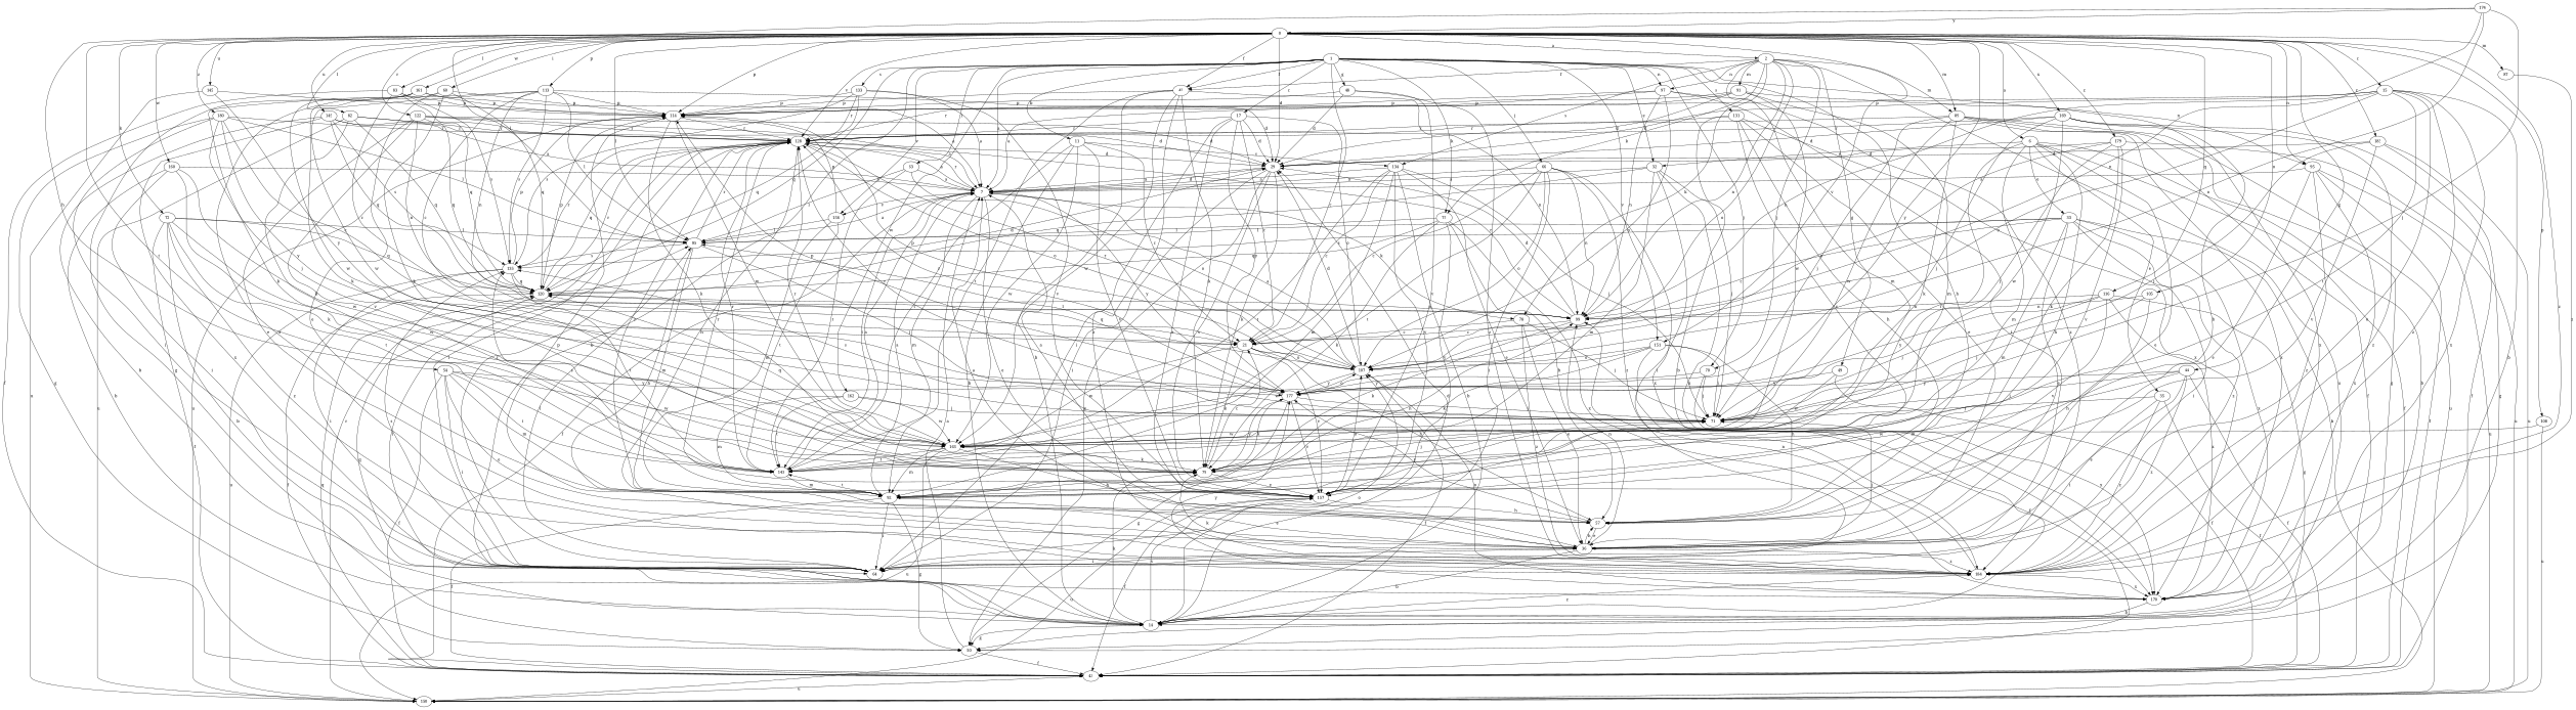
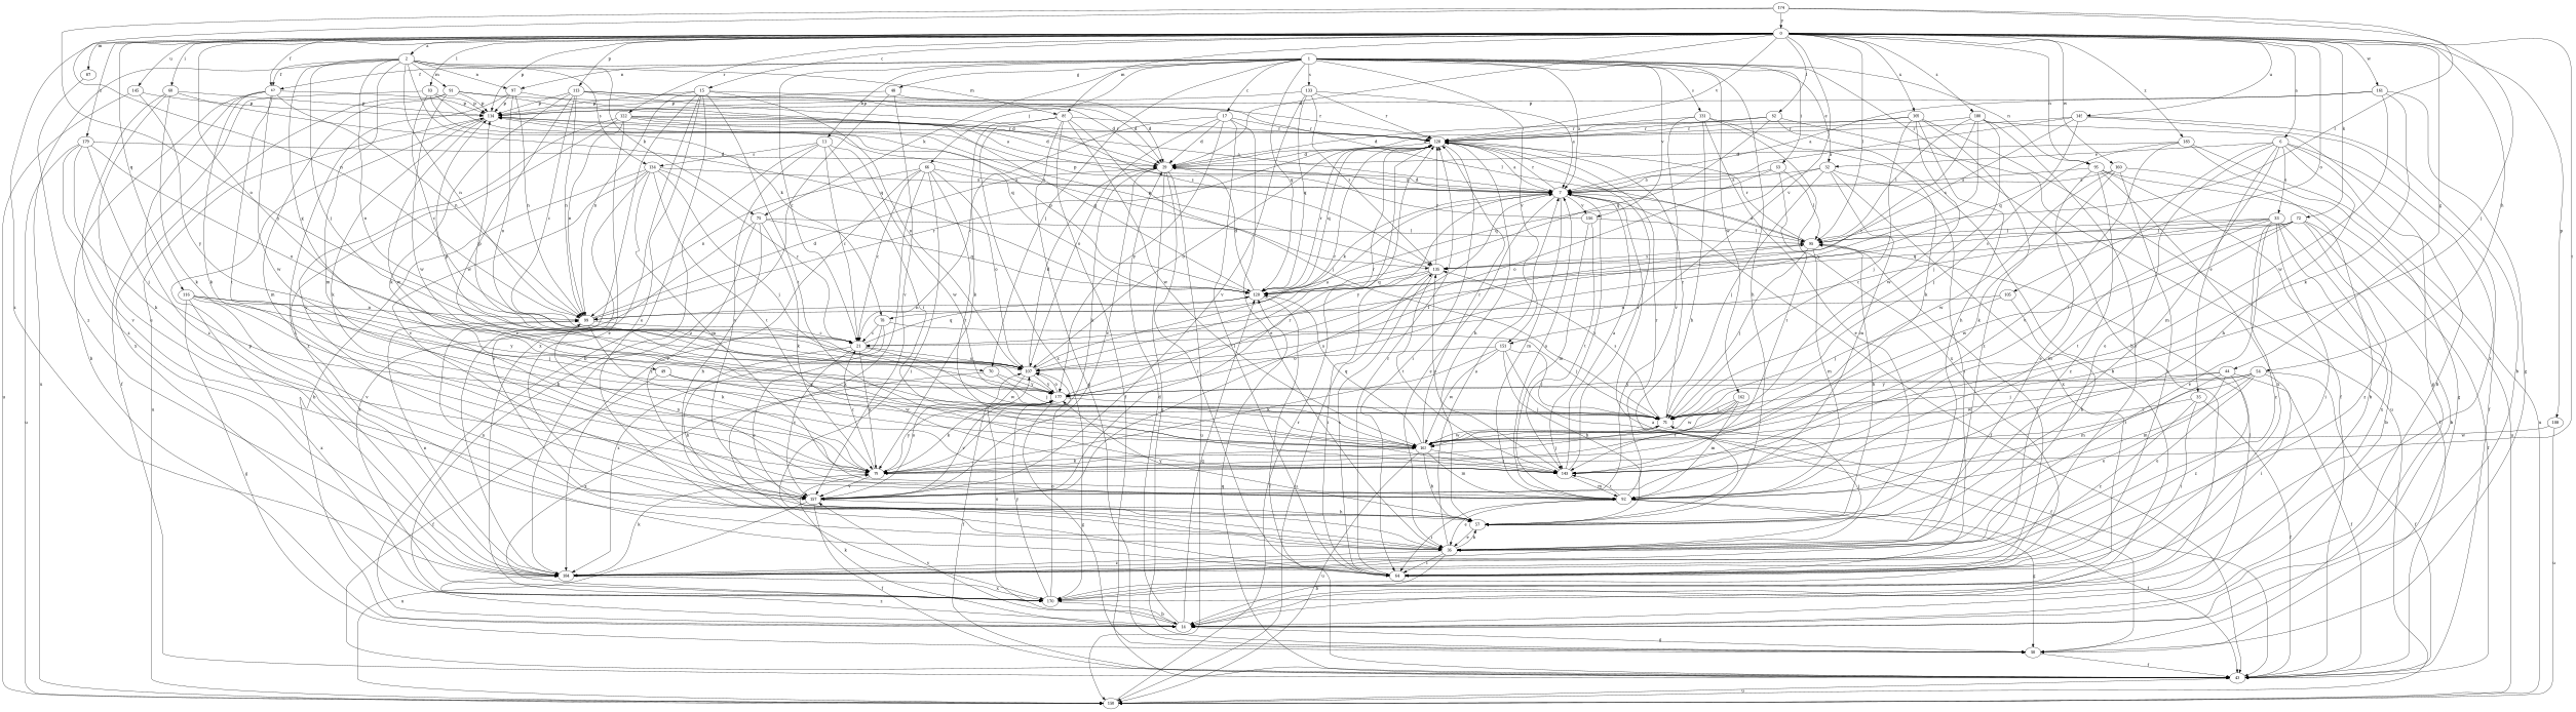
  strict digraph {
    fontname="Noto Serif"
    node [fontname="Noto Serif"]
    edge [fontname="Noto Serif"]
    0
    2
    6
    15
    29
    42
    44
    54
    60
    72
    82
    83
    85
    87
    89
    95
    105
    108
    113
    114
    116
    122
    128
    143
    145
    149
    151
    160
    161
    169
    177
    179
    180
    183
    184
    70
    75
    97
    49
    78
    91
    92
    99
    107
    134
    150
    14
    32
    57
    33
    35
    36
    43
    170
    7
    157
    50
    79
    64
    163
    71
    120
    21
    135
    174
    1
    11
    17
    48
    63
    66
    131
    133
    156
    162
    0 -> 2 [label=a]
    0 -> 6 [label=a]
    0 -> 15 [label=c]
    0 -> 29 [label=d]
    0 -> 42 [label=f]
    0 -> 44 [label=g]
    0 -> 54 [label=h]
    0 -> 60 [label=i]
    0 -> 72 [label=k]
    0 -> 82 [label=l]
    0 -> 83 [label=l]
    0 -> 85 [label=l]
    0 -> 87 [label=m]
    0 -> 89 [label=m]
    0 -> 95 [label=n]
    0 -> 105 [label=o]
    0 -> 108 [label=p]
    0 -> 113 [label=p]
    0 -> 114 [label=p]
    0 -> 116 [label=q]
    0 -> 122 [label=r]
    0 -> 128 [label=v]
    0 -> 143 [label=t]
    0 -> 145 [label=u]
    0 -> 149 [label=u]
    0 -> 151 [label=v]
    0 -> 160 [label=w]
    0 -> 161 [label=w]
    0 -> 169 [label=x]
    0 -> 177 [label=y]
    0 -> 179 [label=z]
    0 -> 180 [label=z]
    0 -> 183 [label=z]
    0 -> 184 [label=z]
    2 -> 42 [label=f]
    2 -> 89 [label=m]
    2 -> 70 [label=j]
    2 -> 75 [label=k]
    2 -> 97 [label=n]
    2 -> 49 [label=g]
    2 -> 78 [label=k]
    2 -> 91 [label=m]
    2 -> 92 [label=m]
    2 -> 99 [label=n]
    2 -> 107 [label=o]
    2 -> 134 [label=s]
    2 -> 150 [label=u]
    6 -> 143 [label=t]
    6 -> 92 [label=m]
    6 -> 14 [label=b]
    6 -> 32 [label=e]
    6 -> 57 [label=h]
    6 -> 33 [label=e]
    6 -> 35 [label=e]
    6 -> 36 [label=e]
    6 -> 43 [label=f]
    15 -> 29 [label=d]
    15 -> 114 [label=p]
    15 -> 143 [label=t]
    15 -> 184 [label=z]
    15 -> 99 [label=n]
    15 -> 107 [label=o]
    15 -> 14 [label=b]
    15 -> 36 [label=e]
    15 -> 170 [label=x]
-   89 -> 150 [label=u]
+   29 -> 150 [label=u]
    29 -> 7 [label=a]
    29 -> 157 [label=v]
    29 -> 50 [label=g]
    29 -> 79 [label=k]
    29 -> 64 [label=i]
    42 -> 114 [label=p]
    42 -> 143 [label=t]
    42 -> 184 [label=z]
    42 -> 99 [label=n]
    42 -> 14 [label=b]
    42 -> 79 [label=k]
    42 -> 163 [label=w]
    44 -> 177 [label=y]
    44 -> 184 [label=z]
    44 -> 92 [label=m]
    44 -> 36 [label=e]
    44 -> 43 [label=f]
    44 -> 71 [label=j]
    54 -> 143 [label=t]
    54 -> 177 [label=y]
    54 -> 92 [label=m]
    54 -> 36 [label=e]
    54 -> 43 [label=f]
    54 -> 64 [label=i]
    54 -> 163 [label=w]
    60 -> 114 [label=p]
    60 -> 184 [label=z]
    60 -> 36 [label=e]
    60 -> 79 [label=k]
    60 -> 120 [label=q]
    72 -> 85 [label=l]
    72 -> 143 [label=t]
    72 -> 184 [label=z]
    72 -> 14 [label=b]
    72 -> 43 [label=f]
    72 -> 163 [label=w]
    72 -> 120 [label=q]
    82 -> 29 [label=d]
    82 -> 128 [label=r]
    82 -> 150 [label=u]
    82 -> 79 [label=k]
    82 -> 120 [label=q]
    83 -> 114 [label=p]
    83 -> 43 [label=f]
    83 -> 120 [label=q]
    83 -> 21 [label=c]
    83 -> 135 [label=s]
    85 -> 128 [label=r]
    85 -> 92 [label=m]
    85 -> 57 [label=h]
    85 -> 7 [label=a]
    85 -> 71 [label=j]
    85 -> 135 [label=s]
    87 -> 184 [label=z]
    89 -> 128 [label=r]
    89 -> 43 [label=f]
    89 -> 170 [label=x]
    89 -> 50 [label=g]
    89 -> 79 [label=k]
    89 -> 163 [label=w]
    89 -> 71 [label=j]
    95 -> 184 [label=z]
    95 -> 150 [label=u]
    95 -> 36 [label=e]
    95 -> 43 [label=f]
    95 -> 170 [label=x]
    95 -> 7 [label=a]
    105 -> 99 [label=n]
    105 -> 57 [label=h]
    105 -> 71 [label=j]
    108 -> 150 [label=u]
    108 -> 163 [label=w]
    113 -> 29 [label=d]
    113 -> 85 [label=l]
    113 -> 114 [label=p]
    113 -> 99 [label=n]
    113 -> 79 [label=k]
    113 -> 163 [label=w]
    113 -> 21 [label=c]
    113 -> 135 [label=s]
    114 -> 128 [label=r]
    114 -> 150 [label=u]
    114 -> 79 [label=k]
    114 -> 163 [label=w]
    116 -> 177 [label=y]
    116 -> 99 [label=n]
    116 -> 170 [label=x]
    116 -> 157 [label=v]
    116 -> 50 [label=g]
    116 -> 71 [label=j]
    122 -> 29 [label=d]
    122 -> 128 [label=r]
-   97 -> 184 [label=z]
+   122 -> 184 [label=z]
    122 -> 99 [label=n]
    122 -> 36 [label=e]
    122 -> 7 [label=a]
    122 -> 157 [label=v]
    122 -> 120 [label=q]
    128 -> 29 [label=d]
    128 -> 107 [label=o]
    128 -> 57 [label=h]
    128 -> 7 [label=a]
    128 -> 64 [label=i]
    128 -> 120 [label=q]
    143 -> 128 [label=r]
    143 -> 92 [label=m]
    143 -> 7 [label=a]
    143 -> 135 [label=s]
    145 -> 114 [label=p]
    145 -> 177 [label=y]
    145 -> 150 [label=u]
    149 -> 128 [label=r]
    149 -> 14 [label=b]
    149 -> 170 [label=x]
    149 -> 7 [label=a]
    149 -> 120 [label=q]
    149 -> 135 [label=s]
    151 -> 107 [label=o]
    151 -> 57 [label=h]
    151 -> 43 [label=f]
    151 -> 79 [label=k]
    151 -> 163 [label=w]
    151 -> 71 [label=j]
    160 -> 14 [label=b]
    160 -> 7 [label=a]
    160 -> 79 [label=k]
    160 -> 64 [label=i]
    160 -> 163 [label=w]
    161 -> 114 [label=p]
    161 -> 7 [label=a]
    161 -> 50 [label=g]
    161 -> 79 [label=k]
    161 -> 163 [label=w]
    169 -> 29 [label=d]
    169 -> 128 [label=r]
    169 -> 184 [label=z]
    169 -> 57 [label=h]
    169 -> 43 [label=f]
    169 -> 163 [label=w]
    169 -> 71 [label=j]
    177 -> 114 [label=p]
    177 -> 128 [label=r]
    177 -> 107 [label=o]
    177 -> 157 [label=v]
    177 -> 50 [label=g]
    177 -> 79 [label=k]
    177 -> 71 [label=j]
    179 -> 29 [label=d]
    179 -> 107 [label=o]
    179 -> 150 [label=u]
    179 -> 157 [label=v]
    179 -> 79 [label=k]
    179 -> 71 [label=j]
    180 -> 85 [label=l]
    180 -> 128 [label=r]
    180 -> 177 [label=y]
    180 -> 50 [label=g]
    180 -> 64 [label=i]
    180 -> 71 [label=j]
    180 -> 21 [label=c]
    183 -> 29 [label=d]
    183 -> 150 [label=u]
    183 -> 157 [label=v]
    183 -> 50 [label=g]
    183 -> 71 [label=j]
    184 -> 114 [label=p]
    184 -> 99 [label=n]
    184 -> 170 [label=x]
    184 -> 79 [label=k]
    70 -> 177 [label=y]
    70 -> 170 [label=x]
    70 -> 71 [label=j]
    75 -> 85 [label=l]
    75 -> 57 [label=h]
    75 -> 170 [label=x]
    75 -> 157 [label=v]
    75 -> 79 [label=k]
    75 -> 120 [label=q]
    97 -> 114 [label=p]
    97 -> 99 [label=n]
    97 -> 107 [label=o]
    97 -> 7 [label=a]
    97 -> 64 [label=i]
    49 -> 177 [label=y]
    49 -> 43 [label=f]
    49 -> 163 [label=w]
    78 -> 184 [label=z]
    78 -> 36 [label=e]
    78 -> 71 [label=j]
    78 -> 21 [label=c]
    91 -> 29 [label=d]
    91 -> 114 [label=p]
    91 -> 128 [label=r]
    91 -> 92 [label=m]
    91 -> 170 [label=x]
    91 -> 163 [label=w]
    92 -> 128 [label=r]
    92 -> 143 [label=t]
    92 -> 99 [label=n]
    92 -> 36 [label=e]
    92 -> 43 [label=f]
    92 -> 7 [label=a]
    92 -> 50 [label=g]
    92 -> 64 [label=i]
    99 -> 29 [label=d]
    99 -> 128 [label=r]
    99 -> 79 [label=k]
    99 -> 21 [label=c]
    107 -> 29 [label=d]
    107 -> 85 [label=l]
    107 -> 114 [label=p]
    107 -> 128 [label=r]
    107 -> 177 [label=y]
    107 -> 43 [label=f]
    107 -> 7 [label=a]
    134 -> 143 [label=t]
    134 -> 92 [label=m]
    134 -> 14 [label=b]
    134 -> 36 [label=e]
    134 -> 7 [label=a]
    134 -> 157 [label=v]
    134 -> 71 [label=j]
    134 -> 21 [label=c]
    150 -> 128 [label=r]
    14 -> 29 [label=d]
    14 -> 85 [label=l]
    14 -> 184 [label=z]
    14 -> 107 [label=o]
    14 -> 157 [label=v]
    14 -> 50 [label=g]
    14 -> 79 [label=k]
    14 -> 120 [label=q]
    32 -> 92 [label=m]
    32 -> 170 [label=x]
    32 -> 7 [label=a]
    32 -> 64 [label=i]
    32 -> 71 [label=j]
    32 -> 120 [label=q]
    57 -> 177 [label=y]
    57 -> 36 [label=e]
    33 -> 85 [label=l]
    33 -> 184 [label=z]
    33 -> 92 [label=m]
    33 -> 14 [label=b]
    33 -> 36 [label=e]
    33 -> 170 [label=x]
    33 -> 64 [label=i]
    33 -> 21 [label=c]
    33 -> 135 [label=s]
    35 -> 184 [label=z]
    35 -> 43 [label=f]
    35 -> 64 [label=i]
    35 -> 71 [label=j]
    36 -> 184 [label=z]
    36 -> 99 [label=n]
    36 -> 14 [label=b]
    36 -> 57 [label=h]
    36 -> 7 [label=a]
    36 -> 64 [label=i]
    36 -> 71 [label=j]
    43 -> 150 [label=u]
    43 -> 120 [label=q]
    170 -> 177 [label=y]
    170 -> 107 [label=o]
    170 -> 14 [label=b]
    7 -> 29 [label=d]
    7 -> 128 [label=r]
    7 -> 143 [label=t]
    7 -> 177 [label=y]
    7 -> 78 [label=k]
    7 -> 92 [label=m]
    7 -> 36 [label=e]
    7 -> 43 [label=f]
    7 -> 156 [label=v]
    157 -> 128 [label=r]
    157 -> 107 [label=o]
    157 -> 150 [label=u]
    157 -> 57 [label=h]
    157 -> 43 [label=f]
    157 -> 7 [label=a]
    50 -> 43 [label=f]
    50 -> 7 [label=a]
    79 -> 177 [label=y]
    79 -> 157 [label=v]
    79 -> 71 [label=j]
    79 -> 21 [label=c]
    64 -> 85 [label=l]
    64 -> 128 [label=r]
    64 -> 135 [label=s]
    163 -> 128 [label=r]
    163 -> 143 [label=t]
    163 -> 92 [label=m]
    163 -> 150 [label=u]
    163 -> 57 [label=h]
    163 -> 79 [label=k]
    163 -> 120 [label=q]
    71 -> 128 [label=r]
    71 -> 163 [label=w]
    71 -> 135 [label=s]
    120 -> 29 [label=d]
    120 -> 114 [label=p]
    120 -> 128 [label=r]
    120 -> 99 [label=n]
    120 -> 43 [label=f]
    21 -> 107 [label=o]
    21 -> 57 [label=h]
    21 -> 157 [label=v]
    21 -> 79 [label=k]
    21 -> 163 [label=w]
    21 -> 120 [label=q]
    135 -> 114 [label=p]
    135 -> 128 [label=r]
    135 -> 143 [label=t]
    135 -> 150 [label=u]
    135 -> 64 [label=i]
    135 -> 120 [label=q]
    174 -> 0 [label=y]
    174 -> 85 [label=l]
    174 -> 99 [label=n]
    174 -> 107 [label=o]
    174 -> 71 [label=j]
    1 -> 42 [label=f]
    1 -> 95 [label=n]
    1 -> 151 [label=v]
    1 -> 70 [label=j]
    1 -> 75 [label=k]
    1 -> 97 [label=n]
    1 -> 14 [label=b]
    1 -> 32 [label=e]
    1 -> 57 [label=h]
    1 -> 7 [label=a]
    1 -> 120 [label=q]
    1 -> 21 [label=c]
    1 -> 11 [label=b]
    1 -> 17 [label=c]
    1 -> 48 [label=g]
    1 -> 63 [label=i]
    1 -> 66 [label=j]
    1 -> 131 [label=s]
    1 -> 133 [label=s]
    1 -> 156 [label=v]
    1 -> 162 [label=w]
    11 -> 143 [label=t]
    11 -> 134 [label=s]
    11 -> 14 [label=b]
    11 -> 157 [label=v]
    11 -> 163 [label=w]
    11 -> 21 [label=c]
    17 -> 29 [label=d]
    17 -> 128 [label=r]
    17 -> 177 [label=y]
    17 -> 107 [label=o]
    17 -> 36 [label=e]
    17 -> 64 [label=i]
    17 -> 21 [label=c]
    48 -> 29 [label=d]
    48 -> 114 [label=p]
    48 -> 184 [label=z]
    48 -> 157 [label=v]
    63 -> 85 [label=l]
    63 -> 143 [label=t]
    63 -> 107 [label=o]
    63 -> 7 [label=a]
    66 -> 143 [label=t]
    66 -> 184 [label=z]
    66 -> 99 [label=n]
    66 -> 107 [label=o]
    66 -> 170 [label=x]
    66 -> 7 [label=a]
    66 -> 64 [label=i]
    66 -> 21 [label=c]
    131 -> 128 [label=r]
    131 -> 14 [label=b]
    131 -> 57 [label=h]
    131 -> 36 [label=e]
    131 -> 170 [label=x]
    131 -> 157 [label=v]
    133 -> 114 [label=p]
    133 -> 128 [label=r]
    133 -> 7 [label=a]
    133 -> 157 [label=v]
    133 -> 120 [label=q]
    133 -> 135 [label=s]
    156 -> 85 [label=l]
    156 -> 114 [label=p]
    156 -> 143 [label=t]
    156 -> 92 [label=m]
    162 -> 143 [label=t]
    162 -> 92 [label=m]
    162 -> 163 [label=w]
    162 -> 71 [label=j]
  }
